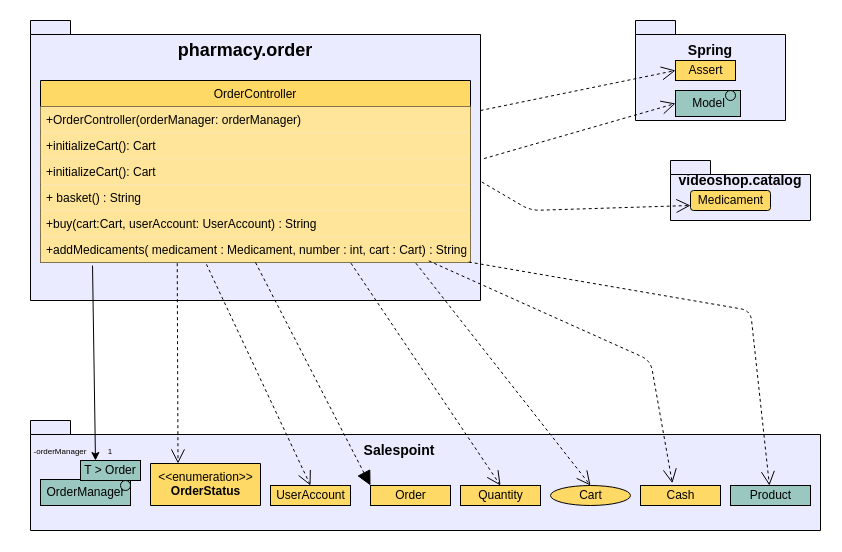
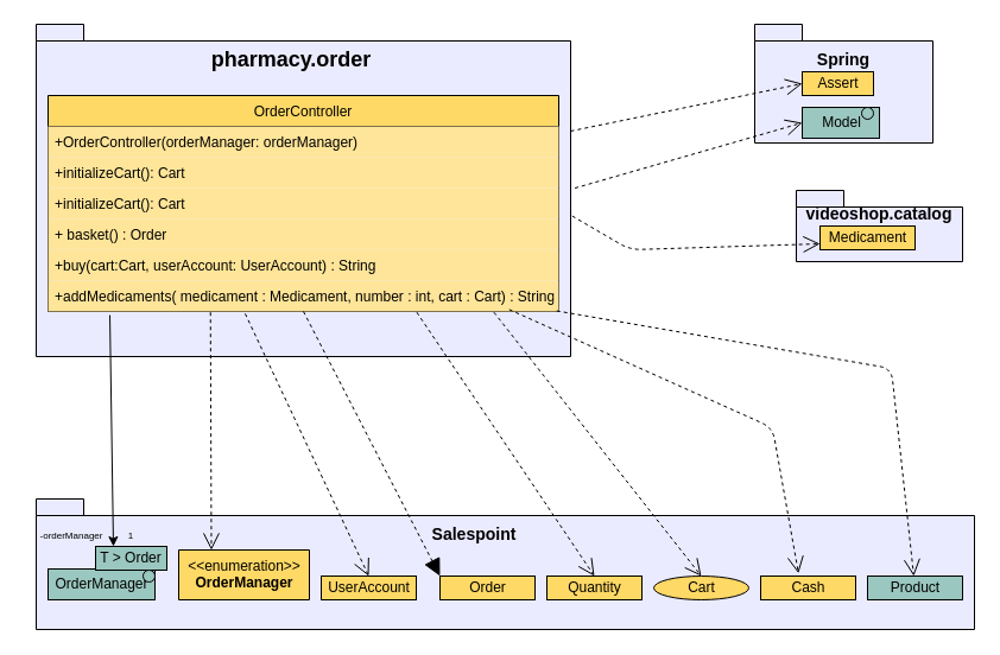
  <mxCell id="0" />
  <mxCell id="1" parent="0" />
  <mxCell id="2" value="" style="shape=folder;fontStyle=1;spacingTop=10;tabWidth=40;tabHeight=14;tabPosition=left;html=1;fillColor=#EBEBFF;" vertex="1" parent="1"><mxGeometry x="30" y="20" width="450" height="280" as="geometry" /></mxCell>
  <mxCell id="3" value="&lt;font style=&quot;font-size: 18px&quot;&gt;&lt;b&gt;pharmacy.order&lt;/b&gt;&lt;/font&gt;" style="text;html=1;strokeColor=none;fillColor=none;align=center;verticalAlign=middle;whiteSpace=wrap;rounded=0;" vertex="1" parent="1"><mxGeometry x="200" y="40" width="90" height="20" as="geometry" /></mxCell>
  <mxCell id="4" value="OrderController" style="swimlane;fontStyle=0;childLayout=stackLayout;horizontal=1;startSize=26;fillColor=#FFD966;horizontalStack=0;resizeParent=1;resizeParentMax=0;resizeLast=0;collapsible=1;marginBottom=0;" vertex="1" parent="1"><mxGeometry x="40" y="80" width="430" height="182" as="geometry" /></mxCell>
  <mxCell id="5" value="+OrderController(orderManager: orderManager)" style="text;strokeColor=none;fillColor=#FFE599;align=left;verticalAlign=top;spacingLeft=4;spacingRight=4;overflow=hidden;rotatable=0;points=[[0,0.5],[1,0.5]];portConstraint=eastwest;" vertex="1" parent="4"><mxGeometry y="26" width="430" height="26" as="geometry" /></mxCell>
  <mxCell id="6" value="+initializeCart(): Cart" style="text;strokeColor=none;fillColor=#FFE599;align=left;verticalAlign=top;spacingLeft=4;spacingRight=4;overflow=hidden;rotatable=0;points=[[0,0.5],[1,0.5]];portConstraint=eastwest;" vertex="1" parent="4"><mxGeometry y="52" width="430" height="26" as="geometry" /></mxCell>
  <mxCell id="7" value="+initializeCart(): Cart" style="text;strokeColor=none;fillColor=#FFE599;align=left;verticalAlign=top;spacingLeft=4;spacingRight=4;overflow=hidden;rotatable=0;points=[[0,0.5],[1,0.5]];portConstraint=eastwest;" vertex="1" parent="4"><mxGeometry y="78" width="430" height="26" as="geometry" /></mxCell>
- <mxCell id="8" value="+ basket() : String" style="text;strokeColor=none;fillColor=#FFE599;align=left;verticalAlign=top;spacingLeft=4;spacingRight=4;overflow=hidden;rotatable=0;points=[[0,0.5],[1,0.5]];portConstraint=eastwest;" vertex="1" parent="4"><mxGeometry y="104" width="430" height="26" as="geometry" /></mxCell>
+ <mxCell id="8" value="+ basket() : Order" style="text;strokeColor=none;fillColor=#FFE599;align=left;verticalAlign=top;spacingLeft=4;spacingRight=4;overflow=hidden;rotatable=0;points=[[0,0.5],[1,0.5]];portConstraint=eastwest;" vertex="1" parent="4"><mxGeometry y="104" width="430" height="26" as="geometry" /></mxCell>
  <mxCell id="9" value="+buy(cart:Cart, userAccount: UserAccount) : String " style="text;strokeColor=none;fillColor=#FFE599;align=left;verticalAlign=top;spacingLeft=4;spacingRight=4;overflow=hidden;rotatable=0;points=[[0,0.5],[1,0.5]];portConstraint=eastwest;" vertex="1" parent="4"><mxGeometry y="130" width="430" height="26" as="geometry" /></mxCell>
  <mxCell id="10" value="+addMedicaments( medicament : Medicament, number : int, cart : Cart) : String  " style="text;strokeColor=none;fillColor=#FFE599;align=left;verticalAlign=top;spacingLeft=4;spacingRight=4;overflow=hidden;rotatable=0;points=[[0,0.5],[1,0.5]];portConstraint=eastwest;" vertex="1" parent="4"><mxGeometry y="156" width="430" height="26" as="geometry" /></mxCell>
  <mxCell id="11" value="" style="shape=folder;fontStyle=1;spacingTop=10;tabWidth=40;tabHeight=14;tabPosition=left;html=1;fillColor=#EBEBFF;" vertex="1" parent="1"><mxGeometry x="635" y="20" width="150" height="100" as="geometry" /></mxCell>
  <mxCell id="12" value="&lt;font style=&quot;font-size: 14px&quot;&gt;&lt;b&gt;Spring&lt;/b&gt;&lt;/font&gt;" style="text;html=1;strokeColor=none;fillColor=none;align=center;verticalAlign=middle;whiteSpace=wrap;rounded=0;" vertex="1" parent="1"><mxGeometry x="675" y="40" width="70" height="20" as="geometry" /></mxCell>
  <mxCell id="13" value="Assert" style="html=1;fillColor=#FFD966;" vertex="1" parent="1"><mxGeometry x="675" y="60" width="60" height="20" as="geometry" /></mxCell>
  <mxCell id="14" value="Model" style="html=1;fillColor=#9AC7BF;" vertex="1" parent="1"><mxGeometry x="675" y="90" width="65" height="26" as="geometry" /></mxCell>
  <mxCell id="15" value="" style="ellipse;whiteSpace=wrap;html=1;aspect=fixed;fillColor=#9AC7BF;" vertex="1" parent="1"><mxGeometry x="725" y="90" width="10" height="10" as="geometry" /></mxCell>
  <mxCell id="16" value="" style="shape=folder;fontStyle=1;spacingTop=10;tabWidth=40;tabHeight=14;tabPosition=left;html=1;fillColor=#EBEBFF;" vertex="1" parent="1"><mxGeometry x="670" y="160" width="140" height="60" as="geometry" /></mxCell>
- <mxCell id="17" value="Medicament" style="html=1;fillColor=#FFD966;rounded=1;" vertex="1" parent="1"><mxGeometry x="690" y="190" width="80" height="20" as="geometry" /></mxCell>
+ <mxCell id="17" value="Medicament" style="html=1;fillColor=#FFD966;" vertex="1" parent="1"><mxGeometry x="690" y="190" width="80" height="20" as="geometry" /></mxCell>
  <mxCell id="18" value="&lt;font style=&quot;font-size: 14px&quot;&gt;&lt;b&gt;videoshop.catalog&lt;/b&gt;&lt;/font&gt;" style="text;html=1;strokeColor=none;fillColor=none;align=center;verticalAlign=middle;whiteSpace=wrap;rounded=0;" vertex="1" parent="1"><mxGeometry x="705" y="170" width="70" height="20" as="geometry" /></mxCell>
  <mxCell id="19" value="" style="shape=folder;fontStyle=1;spacingTop=10;tabWidth=40;tabHeight=14;tabPosition=left;html=1;fillColor=#EBEBFF;" vertex="1" parent="1"><mxGeometry x="30" y="420" width="790" height="110" as="geometry" /></mxCell>
  <mxCell id="20" value="&lt;font style=&quot;font-size: 14px&quot;&gt;&lt;b&gt;Salespoint&lt;/b&gt;&lt;/font&gt;" style="text;html=1;strokeColor=none;fillColor=none;align=center;verticalAlign=middle;whiteSpace=wrap;rounded=0;" vertex="1" parent="1"><mxGeometry x="364" y="440" width="70" height="20" as="geometry" /></mxCell>
  <mxCell id="21" value="UserAccount" style="html=1;fillColor=#FFD966;" vertex="1" parent="1"><mxGeometry x="270" y="485" width="80" height="20" as="geometry" /></mxCell>
  <mxCell id="22" value="Order" style="html=1;fillColor=#FFD966;" vertex="1" parent="1"><mxGeometry x="370" y="485" width="80" height="20" as="geometry" /></mxCell>
  <mxCell id="23" value="Quantity" style="html=1;fillColor=#FFD966;" vertex="1" parent="1"><mxGeometry x="460" y="485" width="80" height="20" as="geometry" /></mxCell>
  <mxCell id="24" value="Cart" style="ellipse;html=1;fillColor=#FFD966;" vertex="1" parent="1"><mxGeometry x="550" y="485" width="80" height="20" as="geometry" /></mxCell>
  <mxCell id="25" value="Cash" style="html=1;fillColor=#FFD966;" vertex="1" parent="1"><mxGeometry x="640" y="485" width="80" height="20" as="geometry" /></mxCell>
  <mxCell id="26" value="Product" style="html=1;fillColor=#9ac7bf;" vertex="1" parent="1"><mxGeometry x="730" y="485" width="80" height="20" as="geometry" /></mxCell>
  <mxCell id="27" value="OrderManager" style="html=1;fillColor=#9AC7BF;" vertex="1" parent="1"><mxGeometry x="40" y="479" width="90" height="26" as="geometry" /></mxCell>
- <mxCell id="28" value="&amp;lt;&amp;lt;enumeration&amp;gt;&amp;gt;&lt;br&gt;&lt;b&gt;OrderStatus&lt;/b&gt;" style="swimlane;fontStyle=0;align=center;verticalAlign=top;childLayout=stackLayout;horizontal=1;startSize=70;horizontalStack=0;resizeParent=1;resizeParentMax=0;resizeLast=0;collapsible=0;marginBottom=0;html=1;fillColor=#FFD966;" vertex="1" parent="1"><mxGeometry x="150" y="463" width="110" height="42" as="geometry" /></mxCell>
+ <mxCell id="28" value="&amp;lt;&amp;lt;enumeration&amp;gt;&amp;gt;&lt;br&gt;&lt;b&gt;OrderManager&lt;/b&gt;" style="swimlane;fontStyle=0;align=center;verticalAlign=top;childLayout=stackLayout;horizontal=1;startSize=70;horizontalStack=0;resizeParent=1;resizeParentMax=0;resizeLast=0;collapsible=0;marginBottom=0;html=1;fillColor=#FFD966;" vertex="1" parent="1"><mxGeometry x="150" y="463" width="110" height="42" as="geometry" /></mxCell>
  <mxCell id="29" value="T &amp;gt; Order" style="rounded=0;whiteSpace=wrap;html=1;fillColor=#9AC7BF;" vertex="1" parent="1"><mxGeometry x="80" y="460" width="60" height="20" as="geometry" /></mxCell>
  <mxCell id="30" value="" style="ellipse;whiteSpace=wrap;html=1;aspect=fixed;fillColor=#9AC7BF;" vertex="1" parent="1"><mxGeometry x="120" y="480" width="10" height="10" as="geometry" /></mxCell>
  <mxCell id="31" value="" style="endArrow=classic;html=1;entryX=0.25;entryY=0;entryDx=0;entryDy=0;exitX=0.121;exitY=1.118;exitDx=0;exitDy=0;exitPerimeter=0;" edge="1" parent="1" source="10" target="29"><mxGeometry width="50" height="50" relative="1" as="geometry"><mxPoint x="95" y="270" as="sourcePoint" /><mxPoint x="370" y="230" as="targetPoint" /></mxGeometry></mxCell>
  <mxCell id="32" value="&lt;font style=&quot;font-size: 8px&quot;&gt;-orderManager&lt;/font&gt;" style="text;html=1;strokeColor=none;fillColor=none;align=center;verticalAlign=middle;whiteSpace=wrap;rounded=0;" vertex="1" parent="1"><mxGeometry y="440" width="80" height="20" as="geometry" x="20" /></mxCell>
  <mxCell id="33" style="edgeStyle=orthogonalEdgeStyle;rounded=0;orthogonalLoop=1;jettySize=auto;html=1;exitX=0.5;exitY=1;exitDx=0;exitDy=0;" edge="1" parent="1" source="32" target="32"><mxGeometry relative="1" as="geometry" /></mxCell>
  <mxCell id="34" value="&lt;font style=&quot;font-size: 8px&quot;&gt;1&lt;/font&gt;" style="text;html=1;strokeColor=none;fillColor=none;align=center;verticalAlign=middle;whiteSpace=wrap;rounded=0;" vertex="1" parent="1"><mxGeometry x="70" y="440" width="80" height="20" as="geometry" /></mxCell>
  <mxCell id="35" value="" style="endArrow=open;endSize=12;dashed=1;html=1;entryX=0.25;entryY=0;entryDx=0;entryDy=0;exitX=0.318;exitY=1.027;exitDx=0;exitDy=0;exitPerimeter=0;" edge="1" parent="1" source="10" target="28"><mxGeometry width="160" relative="1" as="geometry"><mxPoint x="170" y="260" as="sourcePoint" /><mxPoint x="460" y="510" as="targetPoint" /></mxGeometry></mxCell>
  <mxCell id="36" value="" style="endArrow=open;endSize=12;dashed=1;html=1;entryX=0.5;entryY=0;entryDx=0;entryDy=0;exitX=0.386;exitY=1.072;exitDx=0;exitDy=0;exitPerimeter=0;" edge="1" parent="1" source="10" target="21"><mxGeometry width="160" relative="1" as="geometry"><mxPoint x="186.74" y="272.702" as="sourcePoint" /><mxPoint x="187.5" y="473" as="targetPoint" /></mxGeometry></mxCell>
  <mxCell id="37" value="" style="endArrow=block;endSize=12;dashed=1;html=1;entryX=0;entryY=0;entryDx=0;entryDy=0;exitX=0.5;exitY=1;exitDx=0;exitDy=0;" edge="1" parent="1" source="4" target="22"><mxGeometry width="160" relative="1" as="geometry"><mxPoint x="196.74" y="282.702" as="sourcePoint" /><mxPoint x="197.5" y="483" as="targetPoint" /></mxGeometry></mxCell>
  <mxCell id="38" value="" style="endArrow=open;endSize=12;dashed=1;html=1;entryX=0.5;entryY=0;entryDx=0;entryDy=0;exitX=0.722;exitY=1.027;exitDx=0;exitDy=0;exitPerimeter=0;" edge="1" parent="1" source="10" target="23"><mxGeometry width="160" relative="1" as="geometry"><mxPoint x="350" y="270" as="sourcePoint" /><mxPoint x="207.5" y="493" as="targetPoint" /></mxGeometry></mxCell>
  <mxCell id="39" value="" style="endArrow=open;endSize=12;dashed=1;html=1;entryX=0.398;entryY=-0.115;entryDx=0;entryDy=0;exitX=0.903;exitY=0.937;exitDx=0;exitDy=0;exitPerimeter=0;entryPerimeter=0;" edge="1" parent="1" source="10" target="25"><mxGeometry width="160" relative="1" as="geometry"><mxPoint x="420" y="270" as="sourcePoint" /><mxPoint x="217.5" y="503" as="targetPoint" /><Array as="points"><mxPoint x="650" y="360" /></Array></mxGeometry></mxCell>
  <mxCell id="40" value="" style="endArrow=open;endSize=12;dashed=1;html=1;entryX=0.5;entryY=0;entryDx=0;entryDy=0;exitX=0.873;exitY=1.027;exitDx=0;exitDy=0;exitPerimeter=0;" edge="1" parent="1" source="10" target="24"><mxGeometry width="160" relative="1" as="geometry"><mxPoint x="226.74" y="312.702" as="sourcePoint" /><mxPoint x="227.5" y="513" as="targetPoint" /></mxGeometry></mxCell>
  <mxCell id="41" value="" style="endArrow=open;endSize=12;dashed=1;html=1;exitX=0.996;exitY=0.982;exitDx=0;exitDy=0;exitPerimeter=0;" edge="1" parent="1" source="10" target="26"><mxGeometry width="160" relative="1" as="geometry"><mxPoint x="236.74" y="322.702" as="sourcePoint" /><mxPoint x="237.5" y="523" as="targetPoint" /><Array as="points"><mxPoint x="750" y="310" /></Array></mxGeometry></mxCell>
  <mxCell id="42" value="" style="endArrow=open;endSize=12;dashed=1;html=1;entryX=0;entryY=0.5;entryDx=0;entryDy=0;" edge="1" parent="1" target="13"><mxGeometry width="160" relative="1" as="geometry"><mxPoint x="480" y="110" as="sourcePoint" /><mxPoint x="247.5" y="533" as="targetPoint" /></mxGeometry></mxCell>
  <mxCell id="43" value="" style="endArrow=open;endSize=12;dashed=1;html=1;entryX=0;entryY=0.5;entryDx=0;entryDy=0;exitX=1.008;exitY=0.493;exitDx=0;exitDy=0;exitPerimeter=0;" edge="1" parent="1" source="2" target="14"><mxGeometry width="160" relative="1" as="geometry"><mxPoint x="256.74" y="342.702" as="sourcePoint" /><mxPoint x="257.5" y="543" as="targetPoint" /></mxGeometry></mxCell>
  <mxCell id="44" value="" style="endArrow=open;endSize=12;dashed=1;html=1;entryX=0;entryY=0.75;entryDx=0;entryDy=0;exitX=1.003;exitY=0.577;exitDx=0;exitDy=0;exitPerimeter=0;" edge="1" parent="1" source="2" target="17"><mxGeometry width="160" relative="1" as="geometry"><mxPoint x="493.6" y="168.04" as="sourcePoint" /><mxPoint x="685" y="113" as="targetPoint" /><Array as="points"><mxPoint x="530" y="210" /></Array></mxGeometry></mxCell>
